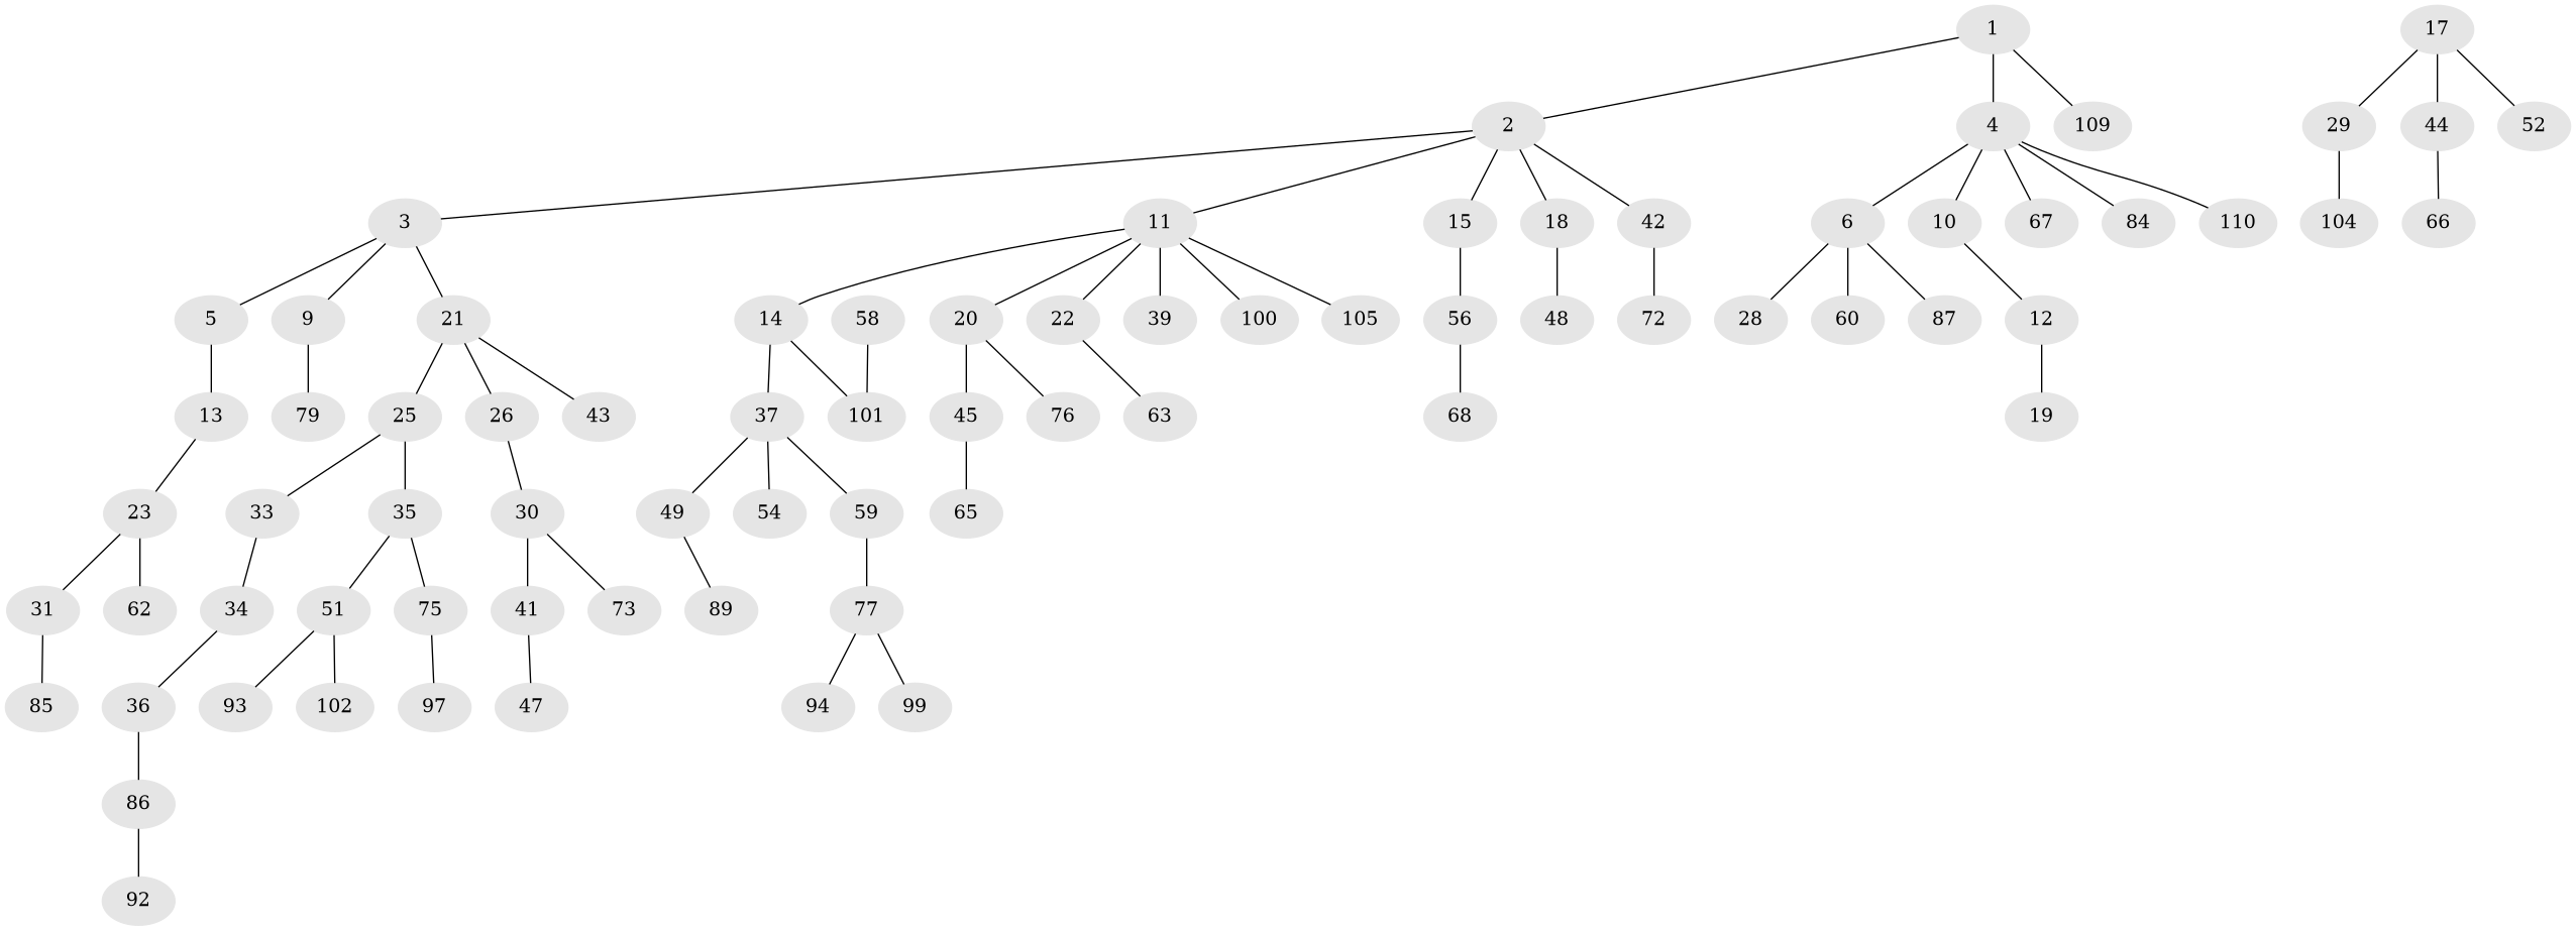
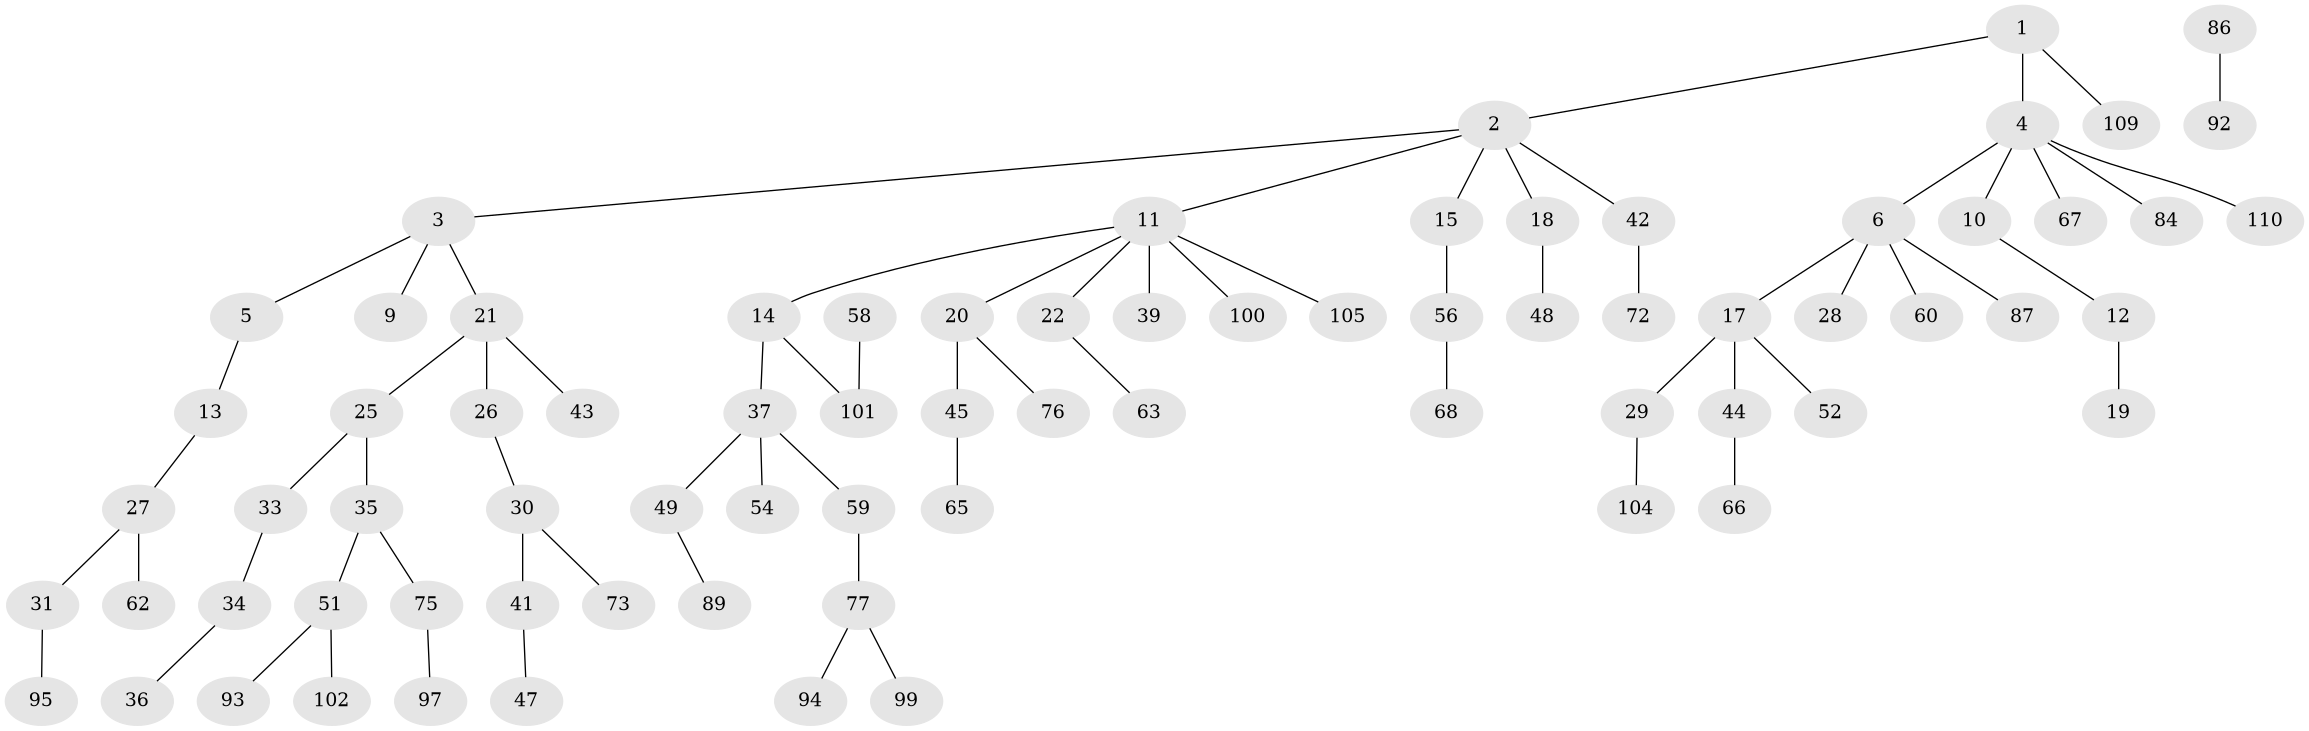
  graph {
    node [color=gray90 style=filled]
    1 [super="+52"]
    2 [super="+46"]
    4 [super="+8"]
    109
    3 [super="+7"]
    11 [super="+64"]
    15 [super="+23"]
    18 [super="+53"]
    42
    6 [super="+24"]
    10
    67
    84
    110
    5
    9
    21
    14 [super="+16"]
    20 [super="+74"]
    22
    39 [super="+55"]
    100
    105
    56
    48
    72 [super="+103"]
    13
-   79
    25 [super="+32"]
    26 [super="+40"]
    43
    17 [super="+108"]
    28 [super="+96"]
    60 [super="+82"]
    87
    12 [super="+70"]
-   27 [super="+78" label=23]
+   27 [super="+78"]
    29
    44 [super="+61"]
    n40 [label=52]
    19
    37 [super="+38"]
    101
    45 [super="+57"]
    76
    63
    31 [super="+71"]
    62
    49
    54
    59
    58
    68
    104
    66
    65
    33 [super="+107"]
    35 [super="+81"]
    30
    34
    51 [super="+83"]
    75 [super="+106"]
    41 [super="+69"]
    73
-   95 [label=85]
+   95
    47
    36 [super="+80"]
    86 [super="+90"]
    93
    102
    97
    92
    89
    77
    94
    99
    1 -- 2
    1 -- 4
    1 -- 109
    2 -- 3
    2 -- 11
    2 -- 15
    2 -- 18
    2 -- 42
    4 -- 6
    4 -- 10
    4 -- 67
    4 -- 84
    4 -- 110
    3 -- 5
    3 -- 9
    3 -- 21
    11 -- 14
    11 -- 20
    11 -- 22
    11 -- 39
    11 -- 100
    11 -- 105
    15 -- 56
    18 -- 48
    42 -- 72
+   6 -- 17
    6 -- 28
    6 -- 60
    6 -- 87
    10 -- 12
    5 -- 13
-   9 -- 79
    21 -- 25
    21 -- 26
    21 -- 43
    14 -- 37
    14 -- 101
    20 -- 45
    20 -- 76
    22 -- 63
    56 -- 68
    13 -- 27
    25 -- 33
    25 -- 35
    26 -- 30
    17 -- 29
    17 -- 44
    17 -- n40
    12 -- 19
    27 -- 31
    27 -- 62
    29 -- 104
    44 -- 66
    37 -- 49
    37 -- 54
    37 -- 59
    45 -- 65
    31 -- 95
    49 -- 89
    59 -- 77
    58 -- 101
    33 -- 34
    35 -- 51
    35 -- 75
    30 -- 41
    30 -- 73
    34 -- 36
    51 -- 93
    51 -- 102
    75 -- 97
    41 -- 47
-   36 -- 86
    86 -- 92
    77 -- 94
    77 -- 99
  }
